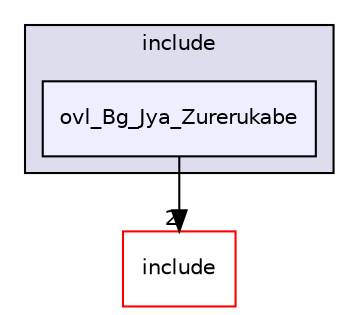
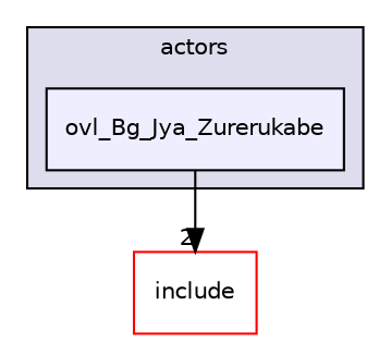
  digraph {
    compound=true
    node [fontname=Helvetica fontsize=10 shape=box style=filled]
    n1 [fillcolor="#eeeeff" label=ovl_Bg_Jya_Zurerukabe pencolor=black]
    n2 [color=red fillcolor=white label=include]
    subgraph cluster_1 {
      bgcolor="#ddddee"
      fontname=Helvetica
      fontsize=10
-     label=include
+     label=actors
      pencolor=black
      n1
    }
    n1 -> n2 [headlabel=2 labeldistance=1.5 labelfontname=Helvetica labelfontsize=10]
  }
